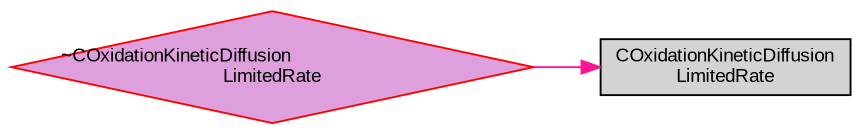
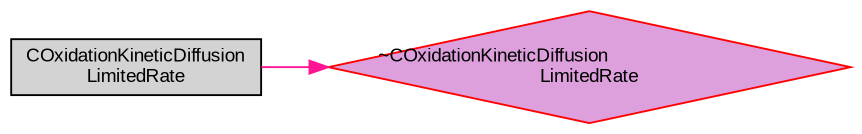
  digraph {
    rankdir=LR
    fontname="Liberation Sans"
    node [fontname="Liberation Sans" fontsize=10 style=filled]
    n1 [color=black fillcolor=lightgrey fontcolor=black height=0.2 label="COxidationKineticDiffusion\lLimitedRate" shape=box width=0.4]
    n2 [color=red height=0.2 label="~COxidationKineticDiffusion\lLimitedRate" shape=diamond width=0.4 fillcolor=plum]
-   n2 -> n1 [color=deeppink fontname="Liberation Sans" fontsize=10 labelfontname=FreeSans labelfontsize=10 style=solid]
+   n1 -> n2 [color=deeppink fontname="Liberation Sans" fontsize=10 labelfontname=FreeSans labelfontsize=10 style=solid]
  }
